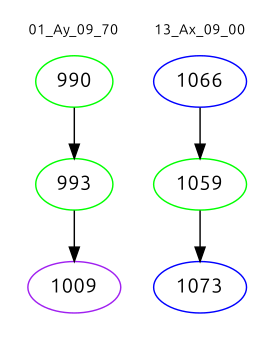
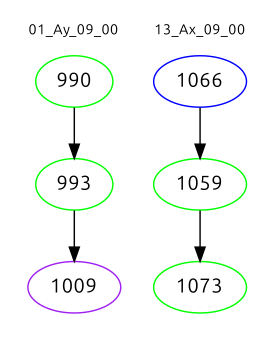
  digraph {
    fontname=Ubuntu
    node [color=green fontname=Ubuntu]
    edge [color=black fontname=Ubuntu]
    n1 [label=990]
    n2 [label=993]
    n3 [color=purple label=1009]
    n4 [color=blue label=1066]
    n5 [label=1059]
-   n6 [color=blue label=1073]
+   n6 [label=1073]
    subgraph cluster_1 {
      color=white
      fontsize=10
-     label="01_Ay_09_70"
+     label="01_Ay_09_00"
      n1
      n2
      n3
    }
    subgraph cluster_2 {
      color=white
      fontsize=10
      label="13_Ax_09_00"
      n4
      n5
      n6
    }
    n1 -> n2
    n2 -> n3
    n4 -> n5
    n5 -> n6
  }
